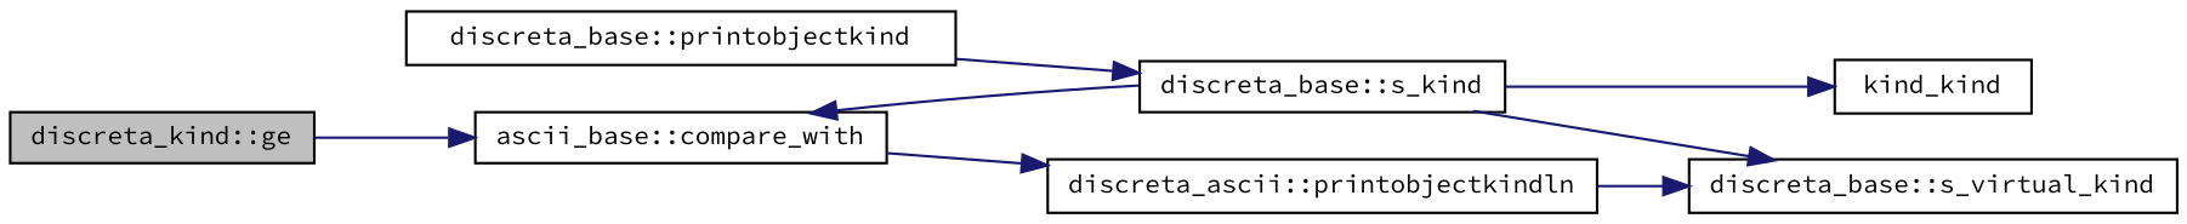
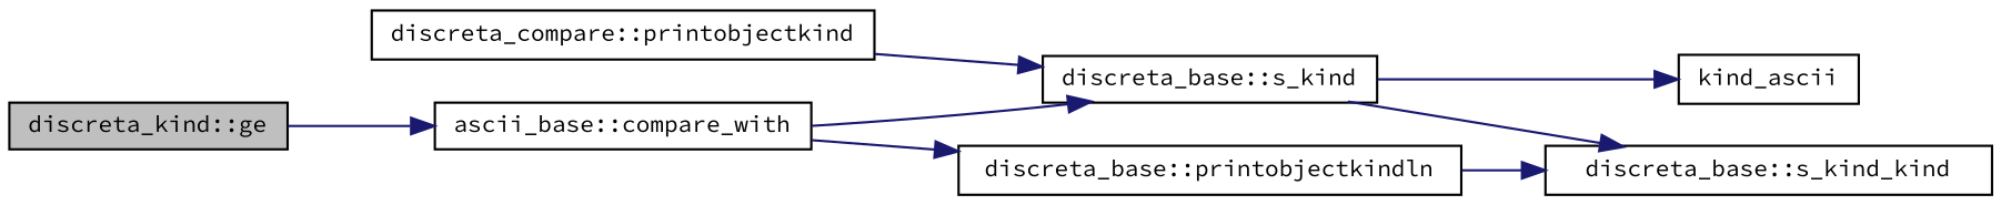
  digraph {
    fontname="Source Code Pro"
    rankdir=LR
    node [color=black fillcolor=white fontname="Source Code Pro" fontsize=10 shape=record style=filled]
    edge [color=midnightblue fontname="Source Code Pro" fontsize=10 labelfontname=Helvetica labelfontsize=10 style=solid]
    n1 [fillcolor=grey75 fontcolor=black height=0.2 label="discreta_kind::ge" width=0.4]
    n2 [height=0.2 label="ascii_base::compare_with" width=0.4]
    n3 [height=0.2 label="discreta_base::s_kind" width=0.4]
-   n4 [height=0.2 label="discreta_ascii::printobjectkindln" width=0.4]
-   n5 [height=0.2 label="discreta_base::s_virtual_kind" width=0.4]
-   n6 [height=0.2 label=kind_kind width=0.4]
-   n7 [height=0.2 label="discreta_base::printobjectkind" width=0.4]
+   n4 [height=0.2 label="discreta_base::printobjectkindln" width=0.4]
+   n5 [height=0.2 label="discreta_base::s_kind_kind" width=0.4]
+   n6 [height=0.2 label=kind_ascii width=0.4]
+   n7 [height=0.2 label="discreta_compare::printobjectkind" width=0.4]
    n1 -> n2
-   n3 -> n2
+   n2 -> n3
    n2 -> n4
    n3 -> n5
    n3 -> n6
    n4 -> n5
    n7 -> n3
  }
